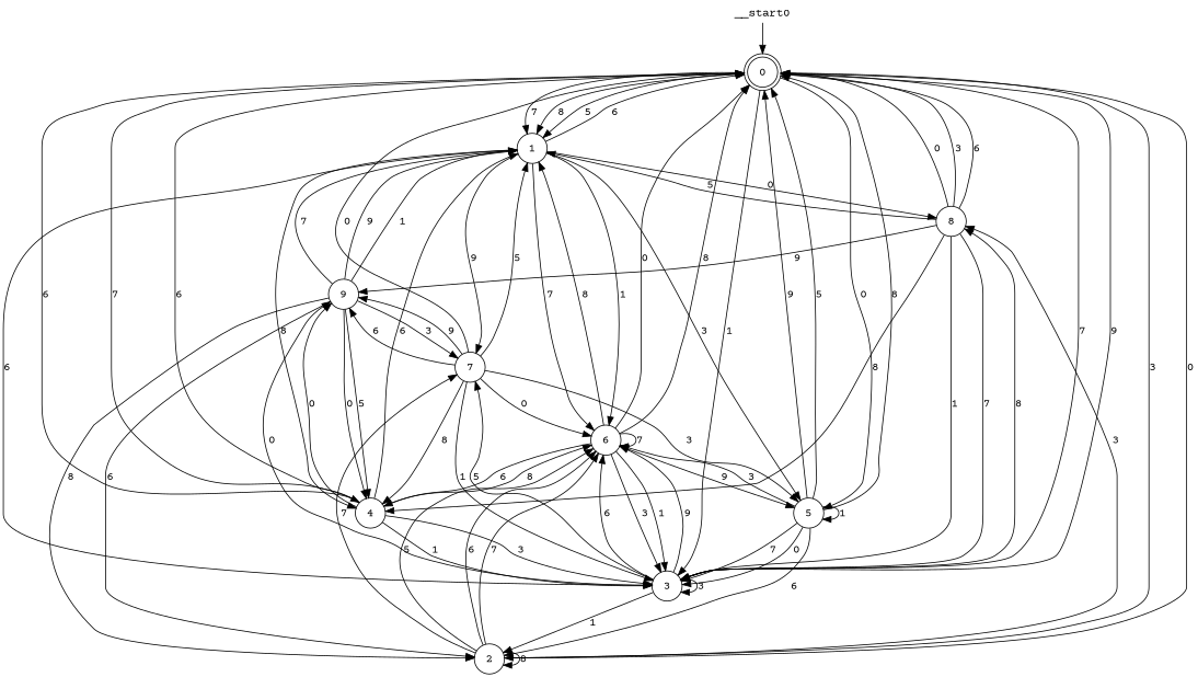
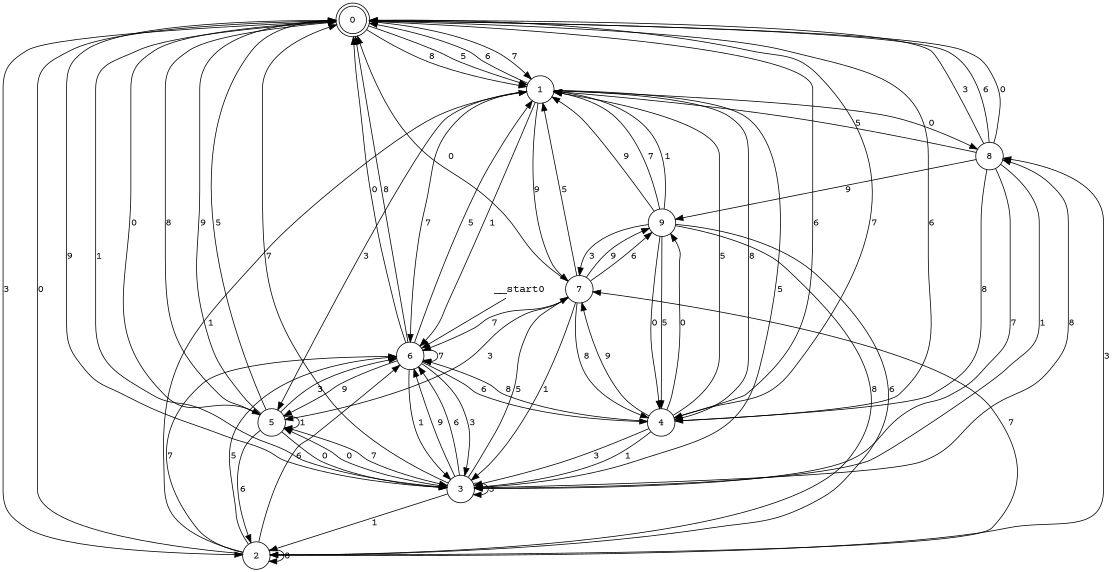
  digraph {
    fontname="Courier Prime"
    node [fontname="Courier Prime" shape=circle]
    edge [fontname="Courier Prime"]
    n1 [label=0 shape=doublecircle]
    n2 [label=1]
    n3 [label=2]
    n4 [label=3]
    n5 [label=4]
    n6 [label=5]
    n7 [label=6]
    n8 [label=7]
    n9 [label=8]
    n10 [label=9]
    __start0 [height=0 shape=none width=0]
    n1 -> n2 [label=7]
    n1 -> n2 [label=8]
    n1 -> n2 [label=5]
    n1 -> n3 [label=3]
    n1 -> n4 [label=9]
    n1 -> n4 [label=1]
    n1 -> n5 [label=6]
    n1 -> n6 [label=0]
    n2 -> n1 [label=6]
-   n2 -> n4 [label=6]
+   n2 -> n4 [label=5]
    n2 -> n5 [label=8]
    n2 -> n6 [label=3]
    n2 -> n7 [label=7]
    n2 -> n7 [label=1]
    n2 -> n8 [label=9]
    n2 -> n9 [label=0]
    n3 -> n1 [label=0]
+   n3 -> n2 [label=1]
    n3 -> n3 [label=8]
    n3 -> n7 [label=7]
    n3 -> n7 [label=5]
    n3 -> n7 [label=6]
    n3 -> n8 [label=7]
    n3 -> n9 [label=3]
    n4 -> n1 [label=7]
    n4 -> n3 [label=1]
    n4 -> n4 [label=3]
-   n4 -> n10 [label=0]
+   n4 -> n6 [label=0]
    n4 -> n7 [label=9]
    n4 -> n7 [label=6]
    n4 -> n8 [label=5]
    n4 -> n9 [label=8]
    n5 -> n1 [label=7]
    n5 -> n1 [label=6]
-   n5 -> n2 [label=6]
+   n5 -> n2 [label=5]
    n5 -> n4 [label=3]
    n5 -> n4 [label=1]
    n5 -> n7 [label=8]
+   n5 -> n8 [label=9]
    n5 -> n10 [label=0]
    n6 -> n1 [label=8]
    n6 -> n1 [label=9]
    n6 -> n1 [label=5]
    n6 -> n3 [label=6]
    n6 -> n4 [label=7]
    n6 -> n4 [label=0]
    n6 -> n6 [label=1]
    n6 -> n7 [label=3]
    n7 -> n1 [label=8]
    n7 -> n1 [label=0]
-   n7 -> n2 [label=8]
+   n7 -> n2 [label=5]
    n7 -> n4 [label=3]
    n7 -> n4 [label=1]
    n7 -> n5 [label=6]
    n7 -> n6 [label=9]
    n7 -> n7 [label=7]
    n8 -> n1 [label=0]
    n8 -> n2 [label=5]
    n8 -> n4 [label=1]
    n8 -> n5 [label=8]
    n8 -> n6 [label=3]
-   n8 -> n7 [label=0]
+   n8 -> n7 [label=7]
    n8 -> n10 [label=9]
    n8 -> n10 [label=6]
    n9 -> n1 [label=3]
    n9 -> n1 [label=6]
    n9 -> n1 [label=0]
    n9 -> n2 [label=5]
    n9 -> n4 [label=7]
    n9 -> n4 [label=1]
    n9 -> n5 [label=8]
    n9 -> n10 [label=9]
    n10 -> n2 [label=7]
    n10 -> n2 [label=9]
    n10 -> n2 [label=1]
    n10 -> n3 [label=8]
    n10 -> n3 [label=6]
    n10 -> n5 [label=5]
    n10 -> n5 [label=0]
    n10 -> n8 [label=3]
-   __start0 -> n1
+   __start0 -> n7
  }
